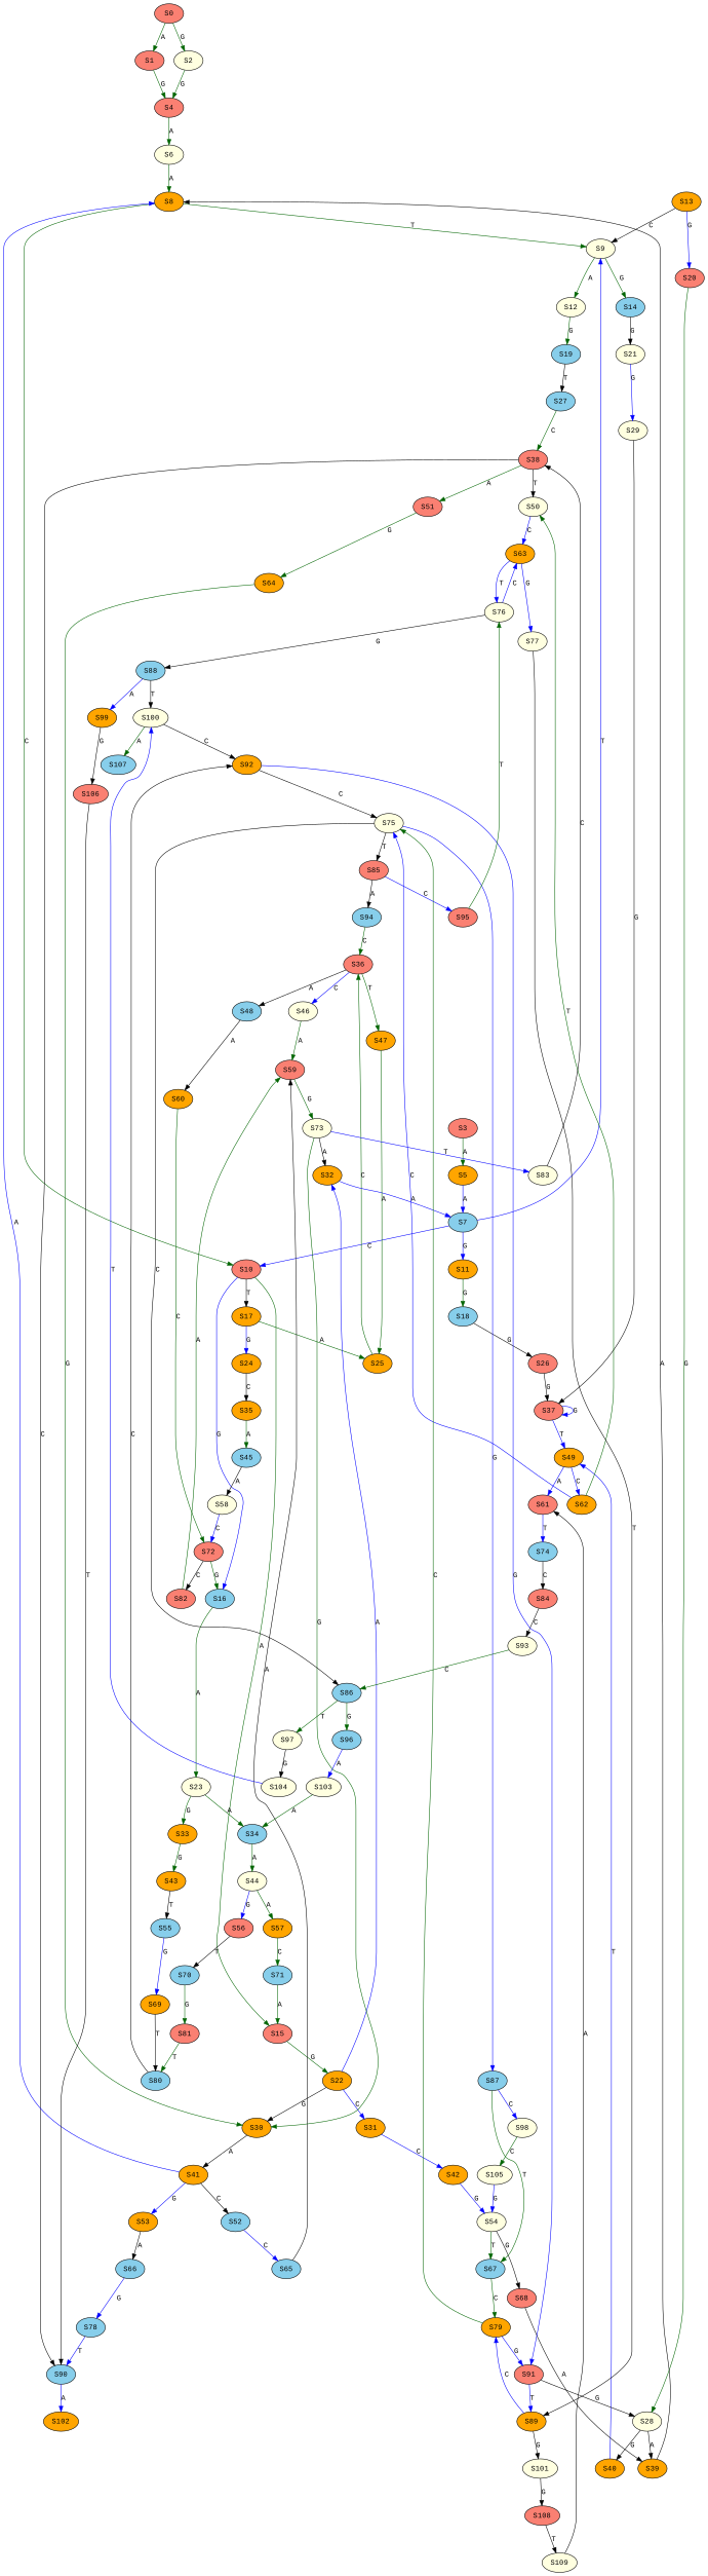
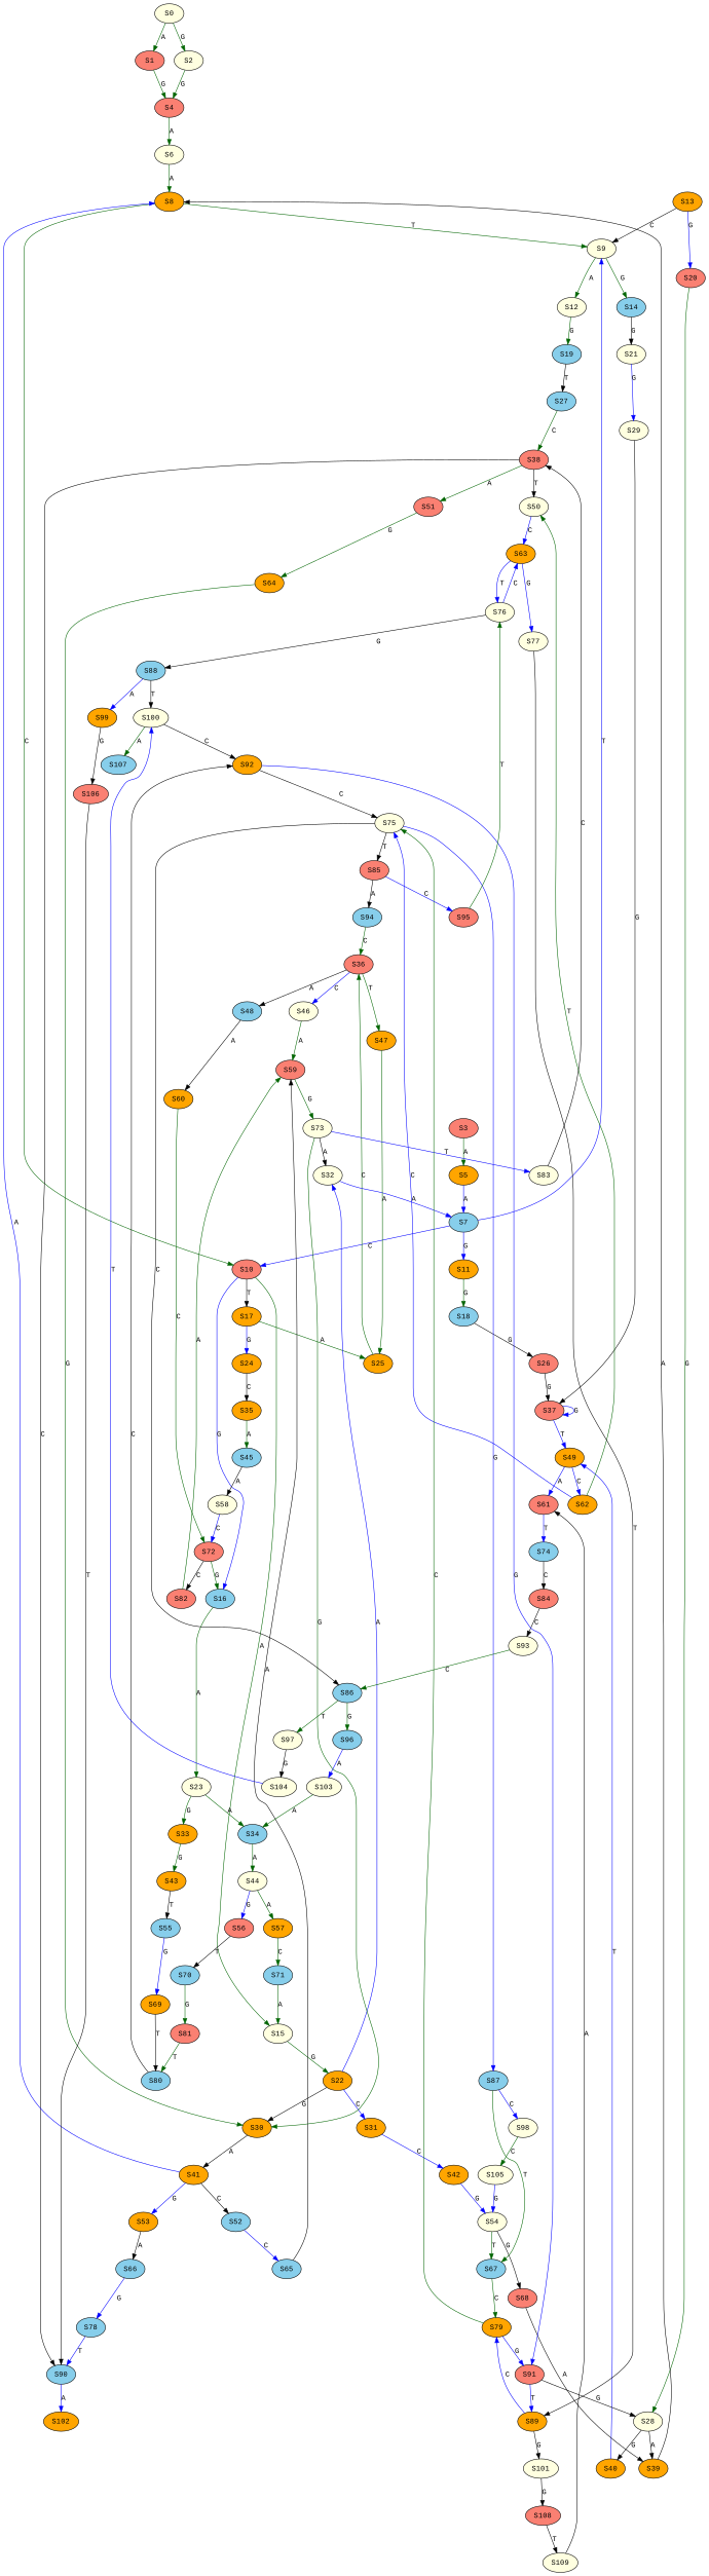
  strict digraph {
    fontname="Liberation Mono"
    node [fillcolor=orange fontname="Liberation Mono" style=filled]
    edge [color=darkgreen fontname="Liberation Mono"]
-   S0 [fillcolor=salmon]
+   S0 [fillcolor=lightyellow]
    S1 [fillcolor=salmon]
    S2 [fillcolor=lightyellow]
    S4 [fillcolor=salmon]
    S3 [fillcolor=salmon]
    S5
    S6 [fillcolor=lightyellow]
    S7 [fillcolor=skyblue]
    S8
    S9 [fillcolor=lightyellow]
    S10 [fillcolor=salmon]
    S11
    S12 [fillcolor=lightyellow]
    S14 [fillcolor=skyblue]
-   S15 [fillcolor=salmon]
+   S15 [fillcolor=lightyellow]
    S16 [fillcolor=skyblue]
    S17
    S18 [fillcolor=skyblue]
    S19 [fillcolor=skyblue]
    S13
    S20 [fillcolor=salmon]
    S21 [fillcolor=lightyellow]
    S22
    S23 [fillcolor=lightyellow]
    S24
    S25
    S26 [fillcolor=salmon]
    S27 [fillcolor=skyblue]
    S28 [fillcolor=lightyellow]
    S29 [fillcolor=lightyellow]
    S30
    S31
-   S32
+   S32 [fillcolor=lightyellow]
    S33
    S34 [fillcolor=skyblue]
    S35
    S36 [fillcolor=salmon]
    S37 [fillcolor=salmon]
    S38 [fillcolor=salmon]
    S39
    S40
    S41
    S42
    S43
    S44 [fillcolor=lightyellow]
    S45 [fillcolor=skyblue]
    S46 [fillcolor=lightyellow]
    S47
    S48 [fillcolor=skyblue]
    S49
    S50 [fillcolor=lightyellow]
    S51 [fillcolor=salmon]
    S90 [fillcolor=skyblue]
    S52 [fillcolor=skyblue]
    S53
    S54 [fillcolor=lightyellow]
    S55 [fillcolor=skyblue]
    S56 [fillcolor=salmon]
    S57
    S58 [fillcolor=lightyellow]
    S59 [fillcolor=salmon]
    S60
    S61 [fillcolor=salmon]
    S62
    S63
    S64
    S65 [fillcolor=skyblue]
    S66 [fillcolor=skyblue]
    S67 [fillcolor=skyblue]
    S68 [fillcolor=salmon]
    S69
    S70 [fillcolor=skyblue]
    S71 [fillcolor=skyblue]
    S72 [fillcolor=salmon]
    S73 [fillcolor=lightyellow]
    S74 [fillcolor=skyblue]
    S75 [fillcolor=lightyellow]
    S76 [fillcolor=lightyellow]
    S77 [fillcolor=lightyellow]
    S78 [fillcolor=skyblue]
    S79
    S80 [fillcolor=skyblue]
    S81 [fillcolor=salmon]
    S82 [fillcolor=salmon]
    S83 [fillcolor=lightyellow]
    S84 [fillcolor=salmon]
    S85 [fillcolor=salmon]
    S86 [fillcolor=skyblue]
    S87 [fillcolor=skyblue]
    S88 [fillcolor=skyblue]
    S89
    S91 [fillcolor=salmon]
    S92
    S93 [fillcolor=lightyellow]
    S94 [fillcolor=skyblue]
    S95 [fillcolor=salmon]
    S96 [fillcolor=skyblue]
    S97 [fillcolor=lightyellow]
    S98 [fillcolor=lightyellow]
    S99
    S100 [fillcolor=lightyellow]
    S101 [fillcolor=lightyellow]
    S102
    S103 [fillcolor=lightyellow]
    S104 [fillcolor=lightyellow]
    S105 [fillcolor=lightyellow]
    S106 [fillcolor=salmon]
    S107 [fillcolor=skyblue]
    S108 [fillcolor=salmon]
    S109 [fillcolor=lightyellow]
    S0 -> S1 [label=A]
    S0 -> S2 [label=G]
    S1 -> S4 [label=G]
    S2 -> S4 [label=G]
    S4 -> S6 [label=A]
    S3 -> S5 [label=A]
    S5 -> S7 [color=blue label=A]
    S6 -> S8 [label=A]
    S7 -> S9 [color=blue label=T]
    S7 -> S10 [color=blue label=C]
    S7 -> S11 [color=blue label=G]
    S8 -> S9 [label=T]
    S8 -> S10 [label=C]
    S9 -> S12 [label=A]
    S9 -> S14 [label=G]
    S10 -> S15 [label=A]
    S10 -> S16 [color=blue label=G]
    S10 -> S17 [color=black label=T]
    S11 -> S18 [label=G]
    S12 -> S19 [label=G]
    S14 -> S21 [color=black label=G]
    S15 -> S22 [label=G]
    S16 -> S23 [label=A]
    S17 -> S24 [color=blue label=G]
    S17 -> S25 [label=A]
    S18 -> S26 [color=black label=G]
    S19 -> S27 [color=black label=T]
    S13 -> S9 [color=black label=C]
    S13 -> S20 [color=blue label=G]
    S20 -> S28 [label=G]
    S21 -> S29 [color=blue label=G]
    S22 -> S30 [color=black label=G]
    S22 -> S31 [color=blue label=C]
    S22 -> S32 [color=blue label=A]
    S23 -> S33 [label=G]
    S23 -> S34 [label=A]
    S24 -> S35 [color=black label=C]
    S25 -> S36 [label=C]
    S26 -> S37 [color=black label=G]
    S27 -> S38 [label=C]
    S28 -> S39 [color=black label=A]
    S28 -> S40 [color=black label=G]
    S29 -> S37 [color=black label=G]
    S30 -> S41 [color=black label=A]
    S31 -> S42 [color=blue label=C]
    S32 -> S7 [color=blue label=A]
    S33 -> S43 [label=G]
    S34 -> S44 [label=A]
    S35 -> S45 [label=A]
    S36 -> S46 [color=blue label=C]
    S36 -> S47 [label=T]
    S36 -> S48 [color=black label=A]
    S37 -> S37 [color=blue label=G]
    S37 -> S49 [color=blue label=T]
    S38 -> S50 [color=black label=T]
    S38 -> S51 [label=A]
    S38 -> S90 [color=black label=C]
    S39 -> S8 [color=black label=A]
    S40 -> S49 [color=blue label=T]
    S41 -> S8 [color=blue label=A]
    S41 -> S52 [color=black label=C]
    S41 -> S53 [color=blue label=G]
    S42 -> S54 [color=blue label=G]
    S43 -> S55 [color=black label=T]
    S44 -> S56 [color=blue label=G]
    S44 -> S57 [label=A]
    S45 -> S58 [color=black label=A]
    S46 -> S59 [label=A]
    S47 -> S25 [label=A]
    S48 -> S60 [color=black label=A]
    S49 -> S61 [color=blue label=A]
    S49 -> S62 [color=blue label=C]
    S50 -> S63 [color=blue label=C]
    S51 -> S64 [label=G]
    S90 -> S102 [color=blue label=A]
    S52 -> S65 [color=blue label=C]
    S53 -> S66 [color=black label=A]
    S54 -> S67 [label=T]
    S54 -> S68 [color=black label=G]
    S55 -> S69 [color=blue label=G]
    S56 -> S70 [color=black label=T]
    S57 -> S71 [label=C]
    S58 -> S72 [color=blue label=C]
    S59 -> S73 [label=G]
    S60 -> S72 [label=C]
    S61 -> S74 [color=blue label=T]
    S62 -> S50 [label=T]
    S62 -> S75 [color=blue label=C]
    S63 -> S76 [color=blue label=T]
    S63 -> S77 [color=blue label=G]
    S64 -> S30 [label=G]
    S65 -> S59 [color=black label=A]
    S66 -> S78 [color=blue label=G]
    S67 -> S79 [label=C]
    S68 -> S39 [color=black label=A]
    S69 -> S80 [color=black label=T]
    S70 -> S81 [label=G]
    S71 -> S15 [label=A]
    S72 -> S16 [label=G]
    S72 -> S82 [color=black label=C]
    S73 -> S30 [label=G]
    S73 -> S32 [color=black label=A]
    S73 -> S83 [color=blue label=T]
    S74 -> S84 [color=black label=C]
    S75 -> S85 [color=black label=T]
    S75 -> S86 [color=black label=C]
    S75 -> S87 [color=blue label=G]
    S76 -> S63 [color=blue label=C]
    S76 -> S88 [color=black label=G]
    S77 -> S89 [color=black label=T]
    S78 -> S90 [color=blue label=T]
    S79 -> S75 [label=C]
    S79 -> S91 [color=blue label=G]
    S80 -> S92 [color=black label=C]
    S81 -> S80 [label=T]
    S82 -> S59 [label=A]
    S83 -> S38 [color=black label=C]
    S84 -> S93 [color=black label=C]
    S85 -> S94 [color=black label=A]
    S85 -> S95 [color=blue label=C]
    S86 -> S96 [label=G]
    S86 -> S97 [label=T]
    S87 -> S67 [label=T]
    S87 -> S98 [color=blue label=C]
    S88 -> S99 [color=blue label=A]
    S88 -> S100 [color=black label=T]
    S89 -> S79 [color=blue label=C]
    S89 -> S101 [color=black label=G]
    S91 -> S28 [color=black label=G]
    S91 -> S89 [color=blue label=T]
    S92 -> S75 [color=black label=C]
    S92 -> S91 [color=blue label=G]
    S93 -> S86 [label=C]
    S94 -> S36 [label=C]
    S95 -> S76 [label=T]
    S96 -> S103 [color=blue label=A]
    S97 -> S104 [color=black label=G]
    S98 -> S105 [label=C]
    S99 -> S106 [color=black label=G]
    S100 -> S92 [color=black label=C]
    S100 -> S107 [label=A]
    S101 -> S108 [color=black label=G]
    S103 -> S34 [label=A]
    S104 -> S100 [color=blue label=T]
    S105 -> S54 [color=blue label=G]
    S106 -> S90 [color=black label=T]
    S108 -> S109 [color=black label=T]
    S109 -> S61 [color=black label=A]
  }
